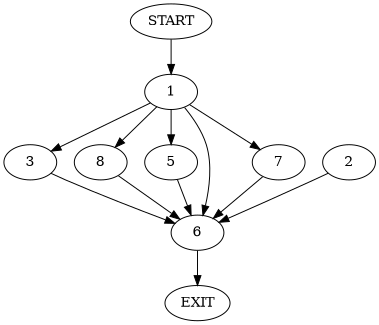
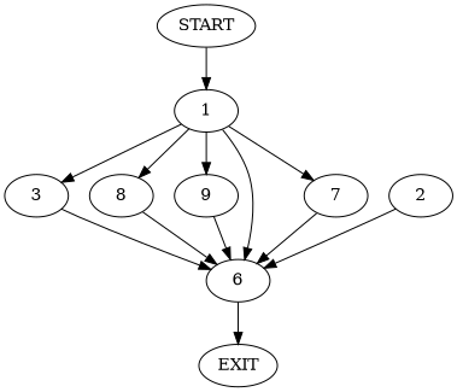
  digraph {
    n1 [label=START]
    1
    3
    n4 [label=8]
-   5
+   5 [label=9]
    6
    7
    n8 [label=EXIT]
    2
    n1 -> 1
    1 -> 3
    1 -> n4
    1 -> 5
    1 -> 6
    1 -> 7
    3 -> 6
    n4 -> 6
    5 -> 6
    6 -> n8
    7 -> 6
    2 -> 6
  }
